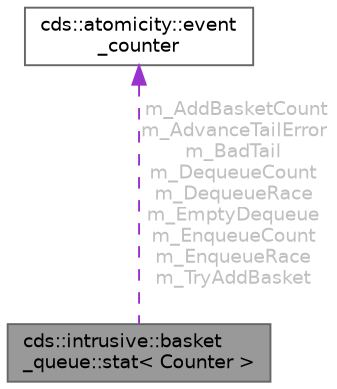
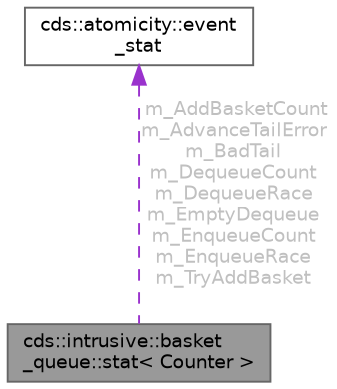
  digraph {
    node [color=gray40 fontname=Helvetica fontsize=10 shape=box style=filled]
    n1 [fillcolor=grey60 fontcolor=black height=0.2 label="cds::intrusive::basket\l_queue::stat\< Counter \>" width=0.4]
-   n2 [fillcolor=white height=0.2 label="cds::atomicity::event\l_counter" width=0.4]
+   n2 [fillcolor=white height=0.2 label="cds::atomicity::event\l_stat" width=0.4]
    n2 -> n1 [color=darkorchid3 dir=back fontcolor=grey fontname=Helvetica fontsize=10 label=" m_AddBasketCount\nm_AdvanceTailError\nm_BadTail\nm_DequeueCount\nm_DequeueRace\nm_EmptyDequeue\nm_EnqueueCount\nm_EnqueueRace\nm_TryAddBasket" labelfontname=Helvetica labelfontsize=10 style=dashed]
  }
